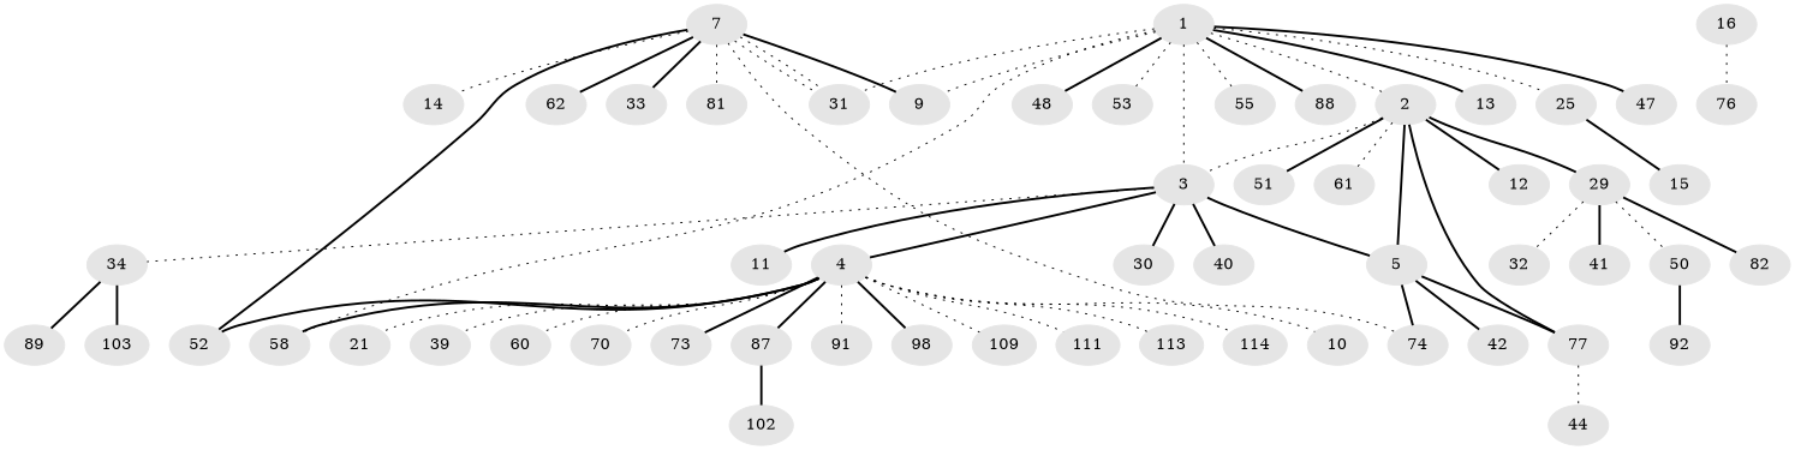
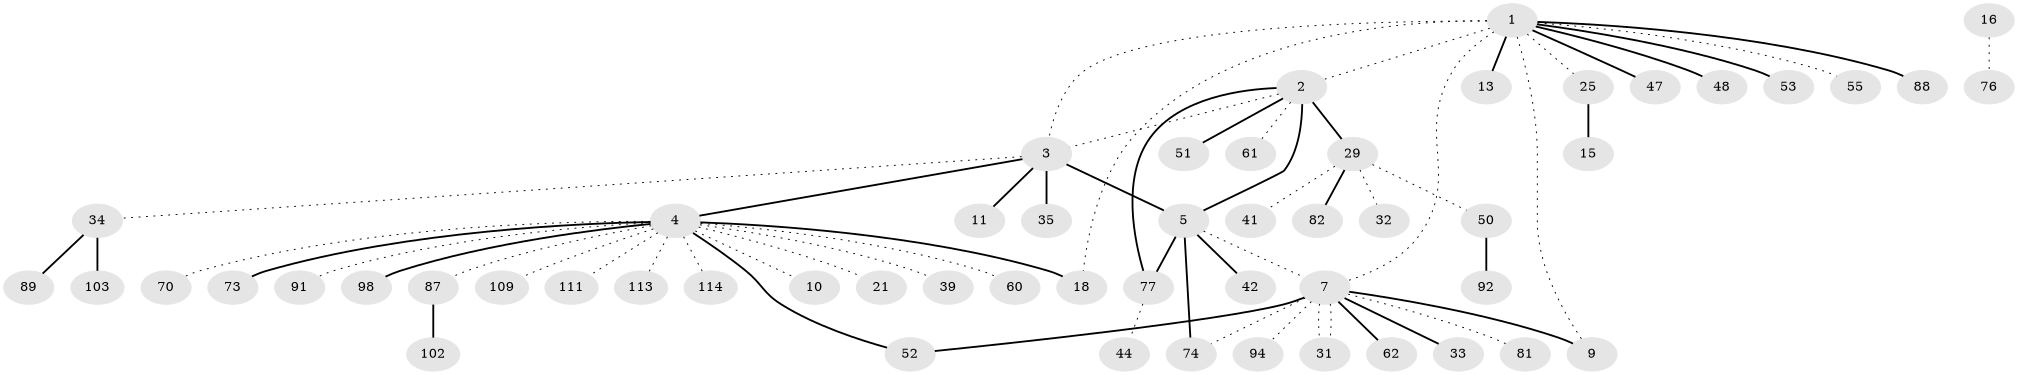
  graph {
    node [color=gray90 style=filled]
    edge [style=bold]
    1 [super="+6"]
    2 [super="+69+94+65+59+58+38+24"]
    3 [super="+45+23+30+33+97+72+100"]
    7
    9
    13
-   18 [super="+83+105" label=58]
+   18 [super="+83+105"]
    25
    47
    48
    53
    55 [super="+66+90+57"]
    88
    5 [super="+28+26+75"]
-   12
    n16 [label=77]
    29
    51
    61
    4 [super="+8+20+101+99+110"]
    11
    34
-   35 [label=30]
-   40 [super="+43"]
+   35
    52 [super="+71"]
-   14
+   14 [label=94]
    31
    62
    n29 [label=33 super="+77"]
    74
    81
    15
    42 [super="+56+78"]
    44
    32 [super="+85+79"]
    41
    50
    82
    10 [super="+19+80"]
    21
    39
    60
    70
    73
    87 [super="+93"]
    91
    98
    109
    111
    113
    114
    89 [super="+95"]
    103
    102
    16
    76
    92
    1 -- 2 [style=dotted]
    1 -- 3 [style=dotted weight=3]
-   1 -- 31 [style=dotted]
+   1 -- 7 [style=dotted]
    1 -- 9 [style=dotted]
    1 -- 13
    1 -- 18 [style=dotted]
    1 -- 25 [style=dotted]
    1 -- 47
    1 -- 48
-   1 -- 53 [style=dotted]
+   1 -- 53
    1 -- 55 [style=dotted]
    1 -- 88
    2 -- 3 [style=dotted]
    2 -- 5 [weight=2]
-   2 -- 12
    2 -- n16
    2 -- 29 [weight=2]
    2 -- 51
    2 -- 61 [style=dotted]
    3 -- 5
    3 -- 4
    3 -- 11
    3 -- 34 [style=dotted]
    3 -- 35
-   3 -- 40
    7 -- 9
    7 -- 52
    7 -- 14 [style=dotted]
    7 -- 31 [style=dotted]
    7 -- 31 [style=dotted]
    7 -- 62
    7 -- n29
    7 -- 74 [style=dotted]
    7 -- 81 [style=dotted]
    25 -- 15
+   5 -- 7 [style=dotted]
    5 -- n16
    5 -- 74
    5 -- 42
    n16 -- 44 [style=dotted]
    29 -- 32 [style=dotted]
-   29 -- 41
+   29 -- 41 [style=dotted]
    29 -- 50 [style=dotted]
    29 -- 82
    4 -- 18
    4 -- 52
    4 -- 10 [style=dotted]
    4 -- 21 [style=dotted]
    4 -- 39 [style=dotted]
    4 -- 60 [style=dotted]
    4 -- 70 [style=dotted]
    4 -- 73
-   4 -- 87
+   4 -- 87 [style=dotted]
    4 -- 91 [style=dotted]
    4 -- 98
    4 -- 109 [style=dotted]
    4 -- 111 [style=dotted]
    4 -- 113 [style=dotted]
    4 -- 114 [style=dotted]
    34 -- 89
    34 -- 103
    50 -- 92
    87 -- 102
    16 -- 76 [style=dotted]
  }
